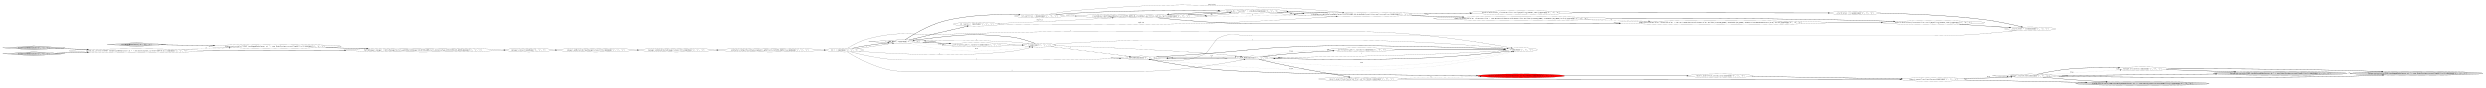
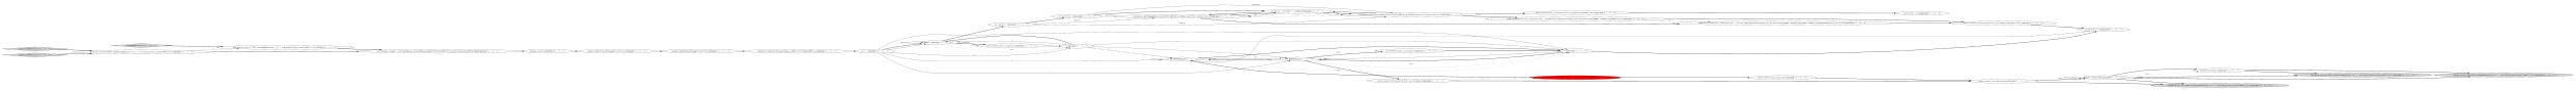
  digraph {
    fontname="Source Code Pro"
    rankdir=LR
    node [fillcolor=white fontname="Source Code Pro" shape=ellipse style=filled]
    edge [fontname="Source Code Pro" style=bold]
    n1 [label="i < NUM_NODE / 2@@@11@@@['1', '1', '1']" shape=diamond]
    n2 [label="_participants.get(i).syncStart()@@@13@@@['1', '1', '1']"]
    n3 [label="int replica = 3@@@15@@@['1', '1', '1']"]
    n4 [label="i++@@@12@@@['1', '1', '1']"]
    n5 [label="createResourceWithWagedRebalance(CLUSTER_NAME,db,stateModel,partition,replica,replica)@@@19@@@['0', '0', '1']"]
    n6 [label="createResourceWithDelayedRebalance(CLUSTER_NAME,db,stateModel,partition,replica,replica,0)@@@19@@@['1', '1', '0']"]
    n7 [label="int partition = 30@@@16@@@['1', '1', '1']"]
    n8 [label="i < NUM_NODE@@@26@@@['1', '1', '1']" shape=diamond]
    n9 [label="i++@@@27@@@['1', '1', '1']"]
    n10 [label="i < NUM_NODE@@@25@@@['0', '1', '0']" shape=diamond]
    n11 [label="_participants.get(i).syncStart()@@@28@@@['1', '0', '1']"]
    n12 [label="Assert.assertTrue(clusterVerifier.verify(70000L))@@@30@@@['1', '0', '1']"]
    n13 [fillcolor=lightgray label="testDelayedRebalancer['0', '1', '0']" shape=diamond]
    n14 [label="System.out.println(\"START testDelayedRebalancer at \" + new Date(System.currentTimeMillis()))@@@3@@@['1', '1', '0']"]
    n15 [label="System.out.println(\"START testWagedRebalancer at \" + new Date(System.currentTimeMillis()))@@@3@@@['0', '0', '1']"]
    n16 [label="HelixManager manager = HelixManagerFactory.getZKHelixManager(CLUSTER_NAME,null,InstanceType.SPECTATOR,ZK_ADDR)@@@4@@@['1', '1', '1']"]
    n17 [label="manager.addExternalViewChangeListener(this)@@@6@@@['1', '1', '1']"]
    n18 [label="manager.addIdealStateChangeListener(this)@@@7@@@['1', '1', '1']"]
    n19 [label="enablePersistBestPossibleAssignment(_gZkClient,CLUSTER_NAME,true)@@@8@@@['1', '1', '1']"]
    n20 [label="Assert.assertTrue(_clusterVerifier.verifyByPolling(50000L,100L))@@@21@@@['0', '1', '0']"]
    n21 [label="_startListen = true@@@22@@@['0', '1', '0']"]
    n22 [label="_startListen = true@@@23@@@['1', '1', '1']"]
    n23 [label="int i = 0@@@9@@@['1', '1', '1']"]
    n24 [fillcolor=red label="Assert.assertTrue(_clusterVerifier.verify(70000L))@@@29@@@['0', '1', '0']"]
    n25 [label="String db = \"Test-DB-\" + stateModel@@@18@@@['1', '1', '1']"]
    n26 [label="ZkHelixClusterVerifier clusterVerifier = new StrictMatchExternalViewVerifier.Builder(CLUSTER_NAME).setZkAddr(ZK_ADDR).setDeactivatedNodeAwareness(true).build()@@@21@@@['0', '0', '1']"]
    n27 [label="Assert.assertTrue(clusterVerifier.verifyByPolling(50000L,100L))@@@22@@@['1', '0', '1']"]
    n28 [label="manager.disconnect()@@@33@@@['1', '0', '1']"]
    n29 [fillcolor=lightgray label="System.out.println(\"END testDelayedRebalancer at \" + new Date(System.currentTimeMillis()))@@@35@@@['1', '0', '0']"]
    n30 [fillcolor=lightgray label="System.out.println(\"END testWagedRebalancer at \" + new Date(System.currentTimeMillis()))@@@35@@@['0', '0', '1']"]
    n31 [label="manager.isConnected()@@@32@@@['1', '1', '1']" shape=diamond]
    n32 [fillcolor=lightgray label="System.out.println(\"END testDelayedRebalancer at \" + new Date(System.currentTimeMillis()))@@@34@@@['0', '1', '0']"]
    n33 [fillcolor=lightgray label="testWagedRebalancer['0', '0', '1']" shape=diamond]
    n34 [label="manager.connect()@@@5@@@['1', '1', '1']"]
    n35 [label="ZkHelixClusterVerifier clusterVerifier = new BestPossibleExternalViewVerifier.Builder(CLUSTER_NAME).setZkAddr(ZK_ADDR).build()@@@21@@@['1', '0', '0']"]
    n36 [label="Assert.assertTrue(_testSuccess)@@@31@@@['1', '1', '1']"]
    n37 [fillcolor=lightgray label="testDelayedRebalancer['1', '0', '0']" shape=diamond]
    n38 [label="Assert.assertTrue(_testSuccess)@@@30@@@['0', '1', '0']"]
    n1 -> n2 [label=true style=dotted]
    n1 -> n2
    n1 -> n3
    n1 -> n4 [label=true style=dotted]
    n2 -> n4
    n3 -> n5 [label=replica style=solid]
    n3 -> n6 [label=replica style=solid]
-   n1 -> n7
+   n3 -> n7
    n4 -> n1
    n4 -> n1 [label=i style=solid]
    n4 -> n8 [label=i style=solid]
    n4 -> n9 [label=i style=solid]
    n4 -> n10 [label=i style=solid]
    n5 -> n25
    n5 -> n26
    n6 -> n5 [label=0 style=dashed]
    n6 -> n20
    n6 -> n25
    n6 -> n35
    n7 -> n5 [label=partition style=solid]
    n7 -> n6 [label=partition style=solid]
    n7 -> n25
    n8 -> n9 [label=true style=dotted]
    n8 -> n10 [label=i style=solid]
    n8 -> n10
    n8 -> n11
    n8 -> n11 [label=true style=dotted]
    n8 -> n12
    n9 -> n8 [label=i style=solid]
    n9 -> n8
    n10 -> n8 [label=true style=dotted]
    n10 -> n9 [label=true style=dotted]
    n10 -> n9
    n10 -> n24
    n11 -> n9
    n12 -> n24 [label=0 style=dashed]
    n12 -> n36
    n13 -> n14
    n14 -> n15 [label=0 style=dashed]
    n14 -> n16
    n15 -> n16
    n16 -> n34
    n17 -> n18
    n18 -> n19
    n19 -> n23
    n20 -> n21
-   n21 -> n22
+   n9 -> n22
    n22 -> n10 [style=solid]
    n23 -> n1 [label=i style=solid]
    n23 -> n1
    n23 -> n4 [label=i style=solid]
    n23 -> n8 [label=i style=solid]
    n23 -> n9 [label=i style=solid]
    n23 -> n10 [label=i style=solid]
    n24 -> n38
    n25 -> n5 [label=db style=solid]
    n25 -> n5
    n25 -> n6
    n25 -> n6 [label=db style=solid]
    n26 -> n27
    n27 -> n22
    n28 -> n29
    n28 -> n30
    n29 -> n30 [label=0 style=dashed]
    n31 -> n28
    n31 -> n28 [label=true style=dotted]
    n31 -> n29
    n31 -> n30
    n31 -> n32
    n33 -> n15
    n34 -> n17
    n35 -> n26 [label=0 style=dashed]
    n35 -> n27
    n36 -> n31
    n36 -> n31 [label=true style=dotted]
    n36 -> n32
    n37 -> n14
    n38 -> n36
  }
